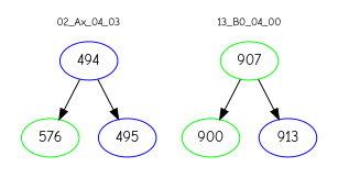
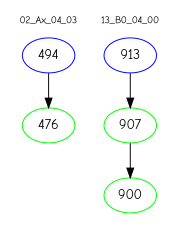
  digraph {
    fontname="Comic Neue"
    node [color=blue fontname="Comic Neue"]
    edge [color=black fontname="Comic Neue"]
    n1 [label=494]
-   n2 [color=green label=576]
-   n3 [label=495]
+   n2 [color=green label=476]
    n4 [color=green label=907]
    n5 [color=green label=900]
    n6 [label=913]
    subgraph cluster_1 {
      color=white
      fontsize=10
      label="02_Ax_04_03"
      n1
      n2
-     n3
    }
    subgraph cluster_2 {
      color=white
      fontsize=10
      label="13_B0_04_00"
      n4
      n5
      n6
    }
    n1 -> n2
-   n1 -> n3
    n4 -> n5
-   n4 -> n6
+   n6 -> n4
  }
